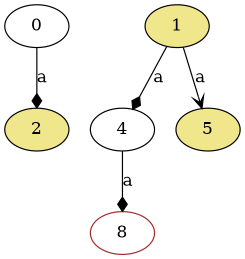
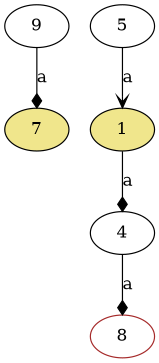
  strict digraph {
    node [color=black fillcolor=white style=filled]
    edge [arrowhead=diamond]
-   2 [fillcolor=khaki]
-   0
+   2 [fillcolor=khaki label=7]
+   0 [label=9]
    n3 [color=brown label=8]
    4
    1 [fillcolor=khaki]
-   5 [fillcolor=khaki]
+   5
    0 -> 2 [label=a]
    4 -> n3 [label=a]
    1 -> 4 [label=a]
-   1 -> 5 [arrowhead=vee label=a]
+   5 -> 1 [arrowhead=vee label=a]
  }
